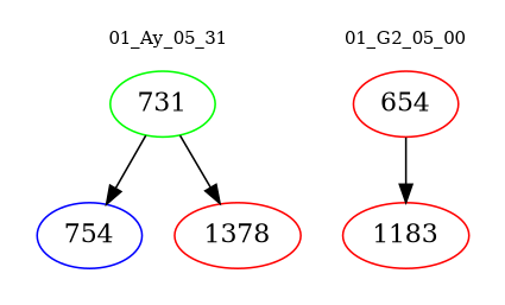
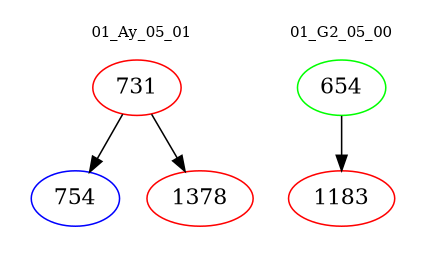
  digraph {
    node [color=green]
    edge [color=black]
-   n1 [label=731]
+   n1 [color=red label=731]
    n2 [color=blue label=754]
    n3 [color=red label=1378]
-   n4 [color=red label=654]
+   n4 [label=654]
    n5 [color=red label=1183]
    subgraph cluster_1 {
      color=white
      fontsize=10
-     label="01_Ay_05_31"
+     label="01_Ay_05_01"
      n1
      n2
      n3
    }
    subgraph cluster_2 {
      color=white
      fontsize=10
      label="01_G2_05_00"
      n4
      n5
    }
    n1 -> n2
    n1 -> n3
    n4 -> n5
  }
